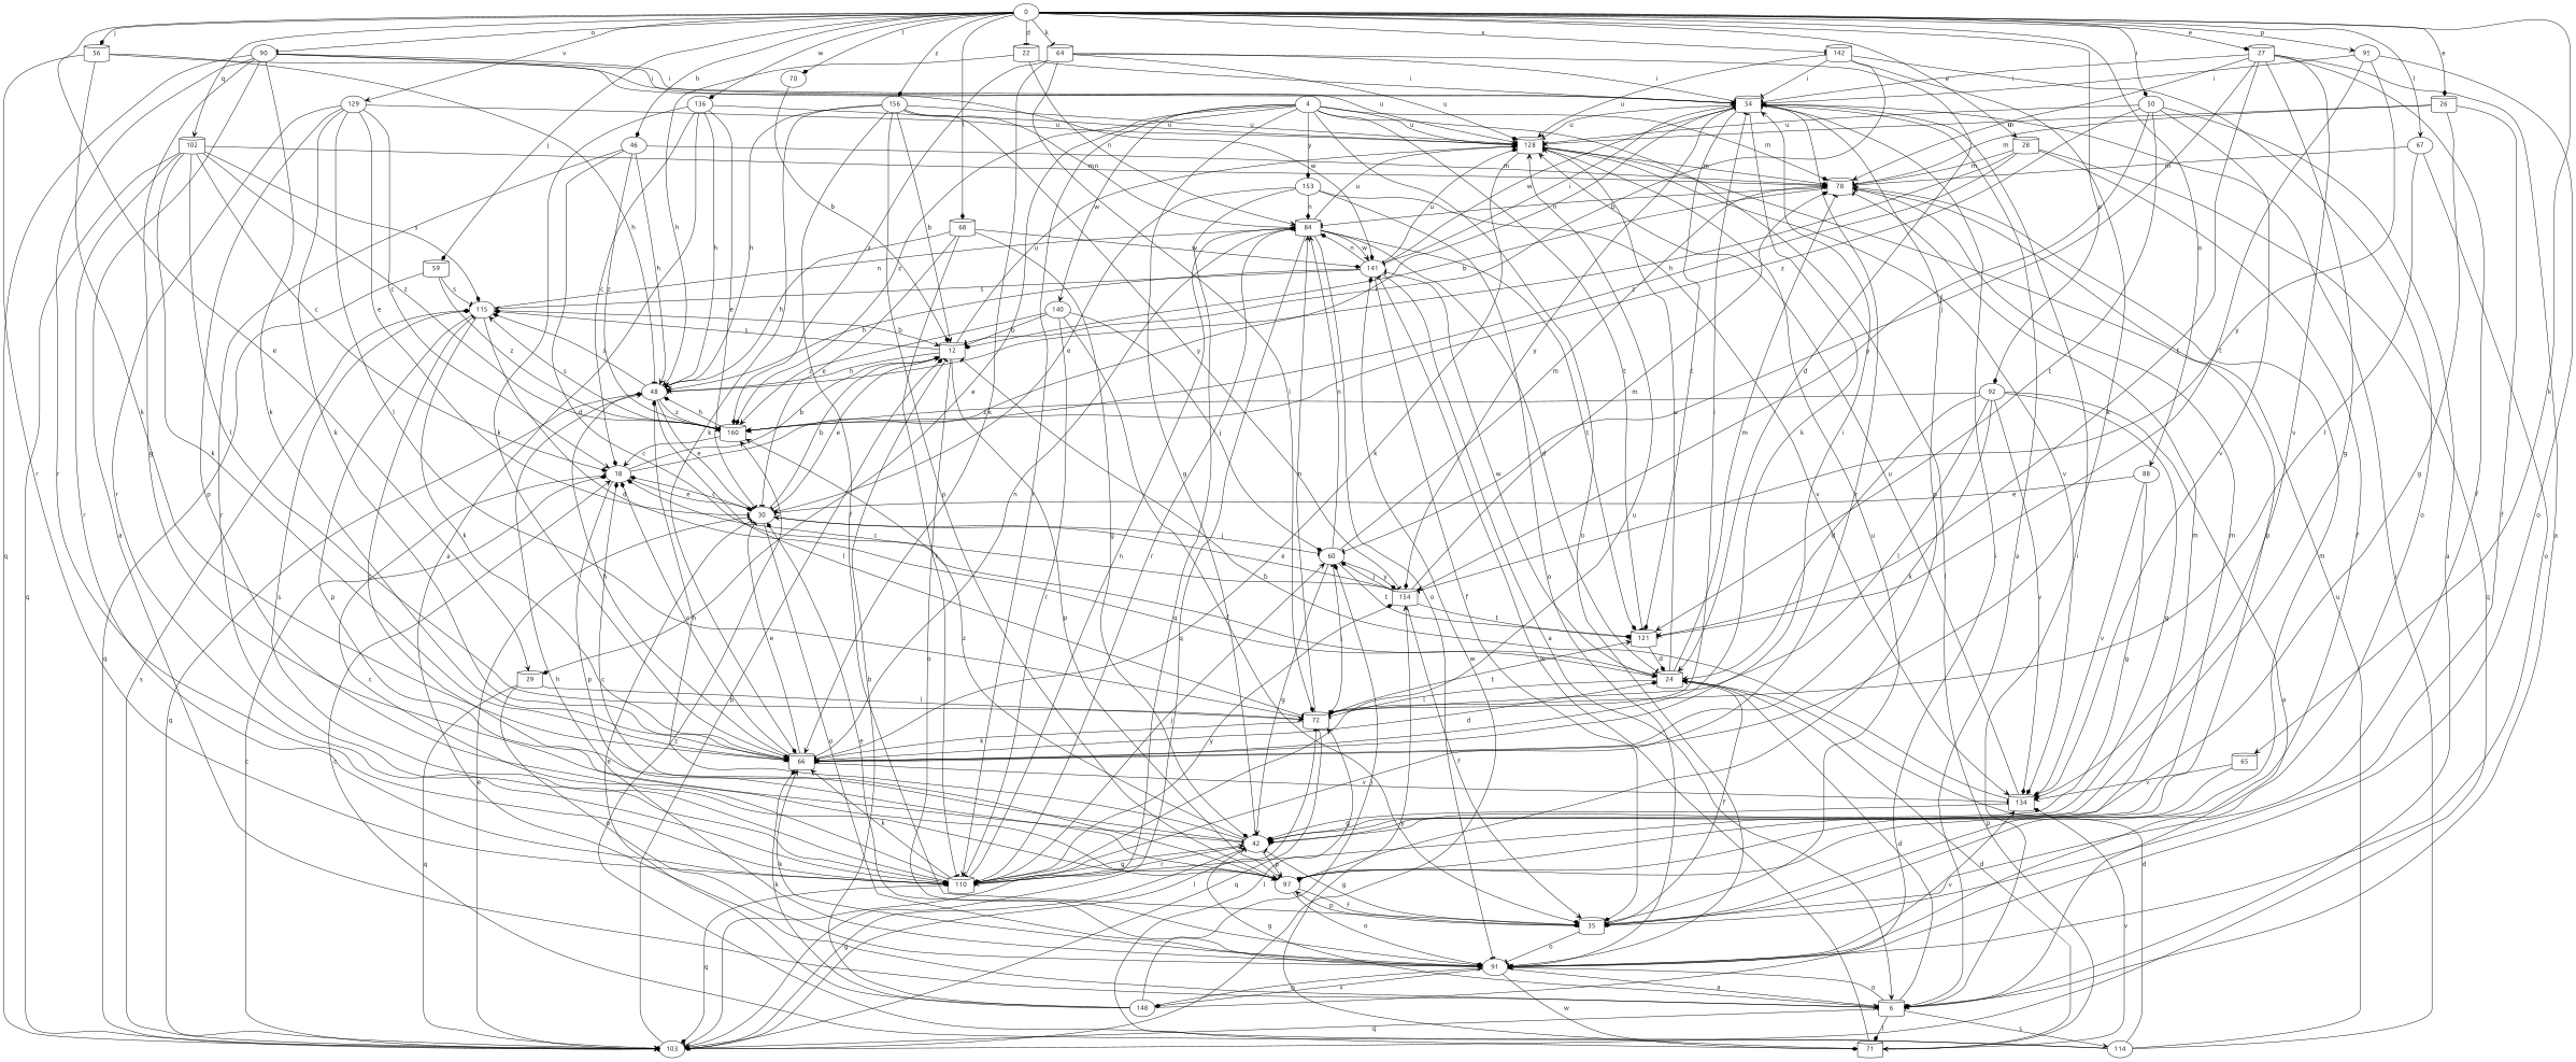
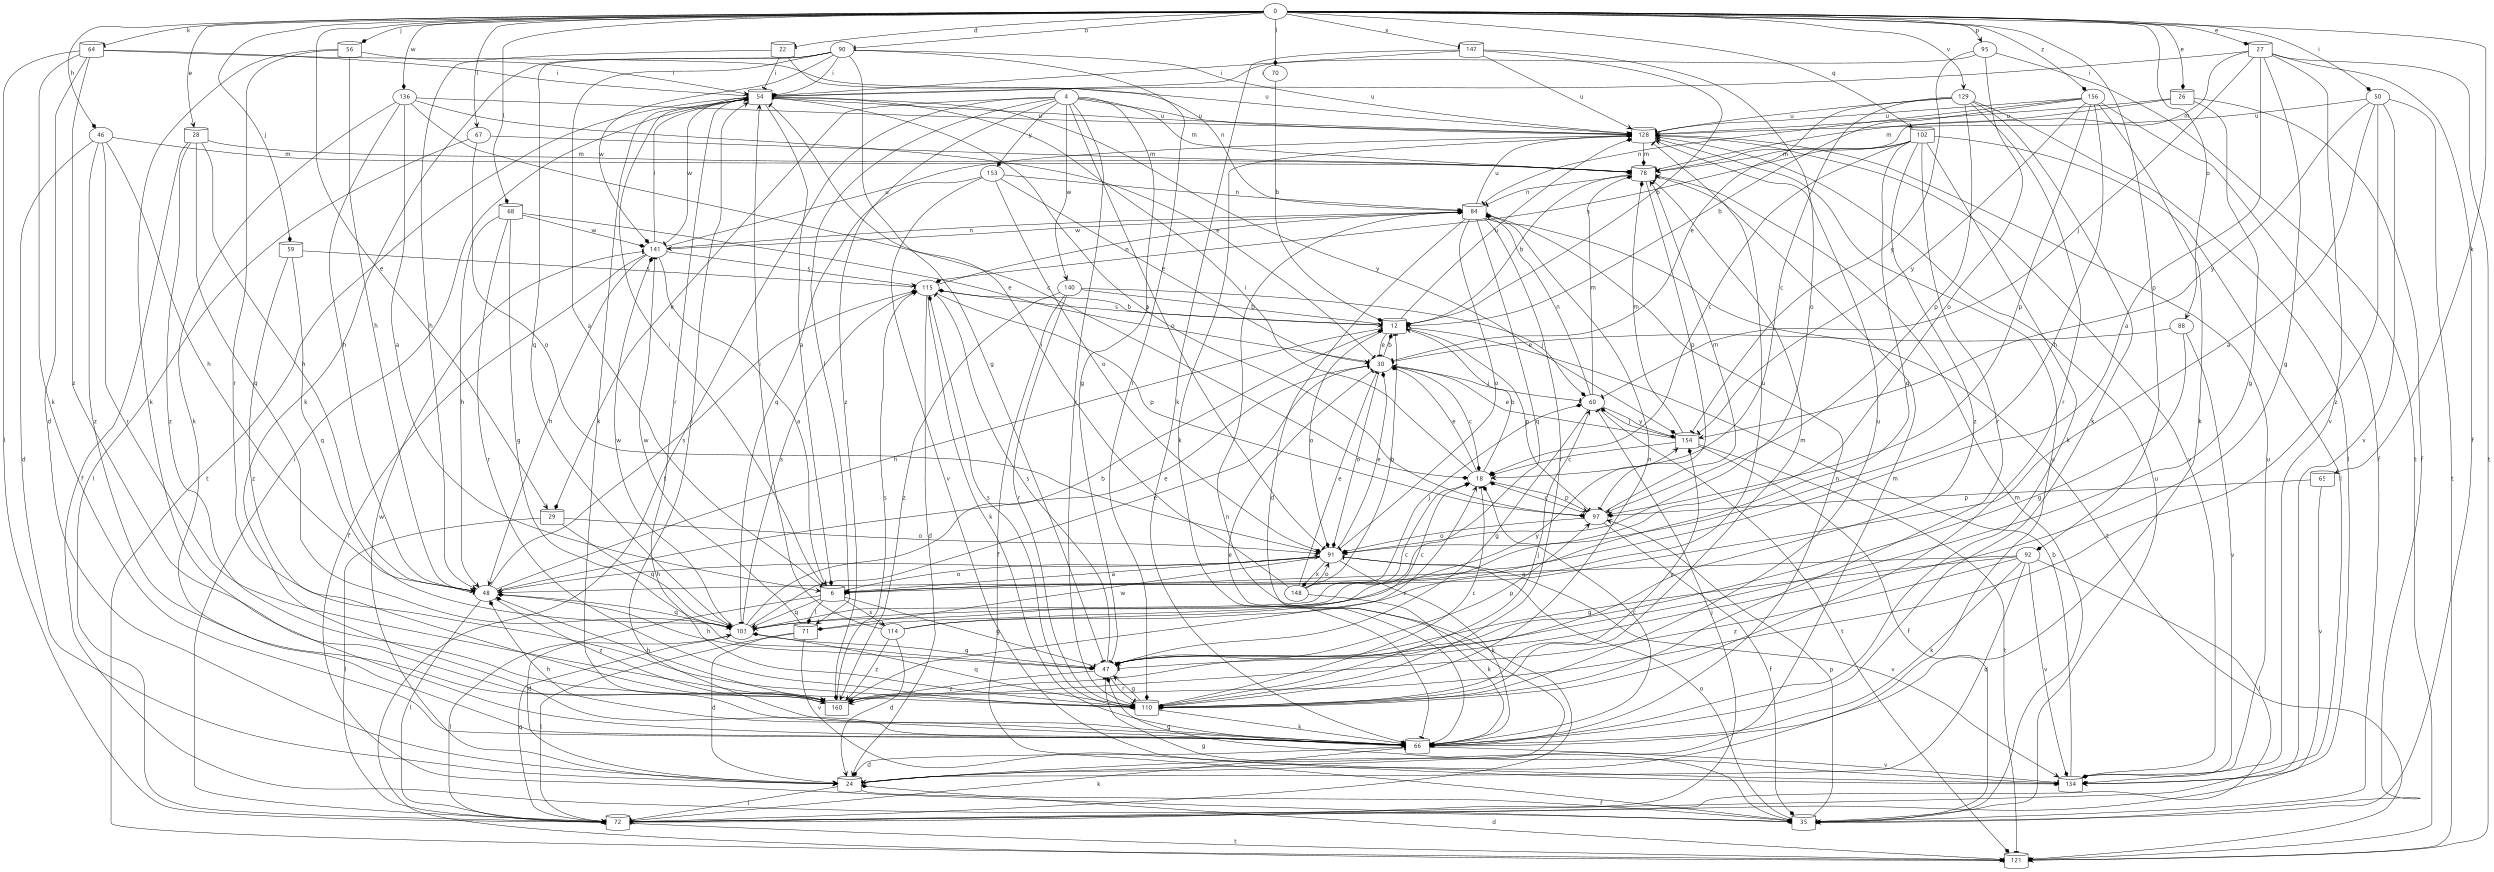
  strict digraph {
    fontname=Ubuntu
    node [fontname=Ubuntu shape=cylinder]
    edge [arrowhead=vee fontname=Ubuntu]
    22
    0 [shape=ellipse]
    26
    27
    28
    29
    46 [shape=ellipse]
    50 [shape=ellipse]
    56
    59
    64
    65
    67 [shape=ellipse]
    68
    70 [shape=ellipse]
    88 [shape=ellipse]
    90 [shape=ellipse]
    92 [shape=ellipse]
    95 [shape=ellipse]
    102
    129 [shape=ellipse]
    136 [shape=ellipse]
    142
    156 [shape=ellipse]
    54
    48 [shape=ellipse]
    84
-   42 [shape=ellipse]
+   42 [shape=ellipse label=47]
    78
    128
    35
    121
    6
    60 [shape=ellipse]
    134
    160
    103 [shape=ellipse]
    91 [shape=ellipse]
    72
    110
    24
    154
    66
    115 [shape=ellipse]
    97 [shape=ellipse]
    30 [shape=ellipse]
    141 [shape=ellipse]
    12
    18 [shape=ellipse]
    4 [shape=ellipse]
    71
    140 [shape=ellipse]
    153 [shape=ellipse]
    148 [shape=ellipse]
    114 [shape=ellipse]
    22 -> 54 [arrowhead=tee label=i]
    22 -> 48 [label=h]
    22 -> 84 [label=n]
    0 -> 22 [arrowhead=tee label=d]
    0 -> 26 [arrowhead=diamond label=e]
    0 -> 27 [arrowhead=diamond label=e]
    0 -> 28 [label=e]
    0 -> 29 [label=e]
    0 -> 46 [arrowhead=diamond label=h]
    0 -> 50 [arrowhead=diamond label=i]
    0 -> 56 [arrowhead=diamond label=j]
    0 -> 59 [arrowhead=diamond label=j]
    0 -> 64 [arrowhead=tee label=k]
    0 -> 65 [label=k]
    0 -> 67 [label=l]
    0 -> 68 [arrowhead=diamond label=l]
    0 -> 70 [arrowhead=diamond label=l]
    0 -> 88 [label=o]
    0 -> 90 [arrowhead=tee label=o]
    0 -> 92 [arrowhead=diamond label=p]
    0 -> 95 [label=p]
    0 -> 102 [label=q]
    0 -> 129 [label=v]
    0 -> 136 [arrowhead=diamond label=w]
    0 -> 142 [arrowhead=tee label=x]
    0 -> 156 [arrowhead=diamond label=z]
    26 -> 42 [arrowhead=diamond label=g]
    26 -> 78 [arrowhead=tee label=m]
    26 -> 128 [label=u]
    26 -> 35 [arrowhead=diamond label=f]
    27 -> 54 [arrowhead=tee label=i]
    27 -> 42 [arrowhead=tee label=g]
    27 -> 78 [label=m]
    27 -> 35 [label=f]
    27 -> 121 [label=t]
    27 -> 6 [arrowhead=diamond label=a]
    27 -> 60 [arrowhead=tee label=j]
    27 -> 134 [arrowhead=diamond label=v]
    28 -> 48 [label=h]
    28 -> 78 [arrowhead=tee label=m]
    28 -> 35 [arrowhead=tee label=f]
    28 -> 160 [label=z]
    28 -> 103 [arrowhead=diamond label=q]
    29 -> 103 [label=q]
    29 -> 91 [label=o]
    29 -> 72 [label=l]
    46 -> 48 [label=h]
    46 -> 78 [arrowhead=diamond label=m]
    46 -> 160 [label=z]
    46 -> 110 [arrowhead=diamond label=r]
    46 -> 24 [label=d]
    50 -> 128 [arrowhead=tee label=u]
    50 -> 121 [label=t]
    50 -> 6 [label=a]
    50 -> 134 [label=v]
    50 -> 160 [label=z]
    50 -> 154 [label=y]
    56 -> 54 [label=i]
    56 -> 48 [arrowhead=tee label=h]
    56 -> 110 [arrowhead=diamond label=r]
    56 -> 66 [arrowhead=diamond label=k]
    59 -> 160 [arrowhead=tee label=z]
    59 -> 103 [arrowhead=tee label=q]
    59 -> 115 [arrowhead=tee label=s]
    64 -> 54 [arrowhead=tee label=i]
    64 -> 128 [arrowhead=diamond label=u]
    64 -> 160 [arrowhead=diamond label=z]
    64 -> 72 [arrowhead=diamond label=l]
    64 -> 24 [label=d]
    64 -> 66 [label=k]
    65 -> 134 [label=v]
    65 -> 97 [arrowhead=diamond label=p]
    67 -> 78 [label=m]
    67 -> 91 [label=o]
    67 -> 72 [arrowhead=diamond label=l]
    68 -> 48 [label=h]
    68 -> 42 [arrowhead=diamond label=g]
    68 -> 110 [arrowhead=tee label=r]
    68 -> 30 [arrowhead=tee label=e]
    68 -> 141 [arrowhead=diamond label=w]
    70 -> 12 [arrowhead=diamond label=b]
    88 -> 42 [arrowhead=tee label=g]
    88 -> 134 [arrowhead=diamond label=v]
    88 -> 30 [arrowhead=tee label=e]
    90 -> 54 [arrowhead=diamond label=i]
    90 -> 42 [arrowhead=tee label=g]
    90 -> 128 [label=u]
    90 -> 6 [arrowhead=tee label=a]
    90 -> 103 [label=q]
    90 -> 110 [arrowhead=diamond label=r]
    90 -> 66 [arrowhead=tee label=k]
    90 -> 141 [arrowhead=diamond label=w]
    92 -> 42 [arrowhead=diamond label=g]
    92 -> 6 [arrowhead=tee label=a]
    92 -> 134 [arrowhead=diamond label=v]
    92 -> 160 [arrowhead=diamond label=z]
    92 -> 72 [arrowhead=tee label=l]
    92 -> 24 [label=d]
    92 -> 66 [label=k]
    95 -> 54 [arrowhead=tee label=i]
    95 -> 121 [arrowhead=tee label=t]
    95 -> 91 [arrowhead=diamond label=o]
    95 -> 154 [arrowhead=tee label=y]
    102 -> 78 [label=m]
    102 -> 160 [arrowhead=tee label=z]
    102 -> 103 [arrowhead=tee label=q]
    102 -> 72 [label=l]
    102 -> 110 [arrowhead=tee label=r]
    102 -> 66 [label=k]
    102 -> 115 [arrowhead=diamond label=s]
    102 -> 18 [arrowhead=diamond label=c]
    129 -> 128 [arrowhead=tee label=u]
    129 -> 72 [arrowhead=tee label=l]
    129 -> 110 [arrowhead=diamond label=r]
    129 -> 66 [arrowhead=tee label=k]
    129 -> 97 [label=p]
    129 -> 30 [arrowhead=tee label=e]
    129 -> 18 [label=c]
    136 -> 48 [arrowhead=tee label=h]
    136 -> 128 [label=u]
    136 -> 6 [label=a]
    136 -> 66 [arrowhead=diamond label=k]
    136 -> 30 [arrowhead=tee label=e]
    136 -> 18 [arrowhead=diamond label=c]
    142 -> 54 [arrowhead=tee label=i]
    142 -> 128 [label=u]
    142 -> 91 [label=o]
    142 -> 66 [arrowhead=diamond label=k]
    142 -> 12 [arrowhead=tee label=b]
    156 -> 48 [label=h]
    156 -> 84 [arrowhead=tee label=n]
    156 -> 128 [arrowhead=tee label=u]
    156 -> 35 [arrowhead=tee label=f]
    156 -> 154 [arrowhead=tee label=y]
    156 -> 66 [arrowhead=diamond label=k]
    156 -> 97 [label=p]
    156 -> 12 [label=b]
    54 -> 128 [arrowhead=tee label=u]
    54 -> 121 [arrowhead=diamond label=t]
    54 -> 6 [arrowhead=diamond label=a]
    54 -> 110 [label=r]
    54 -> 154 [arrowhead=diamond label=y]
    54 -> 66 [arrowhead=tee label=k]
    54 -> 97 [arrowhead=tee label=p]
    54 -> 141 [arrowhead=tee label=w]
    48 -> 160 [label=z]
    48 -> 103 [label=q]
    48 -> 72 [arrowhead=tee label=l]
    48 -> 115 [arrowhead=diamond label=s]
    48 -> 30 [arrowhead=tee label=e]
    84 -> 128 [arrowhead=diamond label=u]
    84 -> 121 [arrowhead=diamond label=t]
    84 -> 103 [label=q]
    84 -> 91 [arrowhead=tee label=o]
    84 -> 110 [arrowhead=diamond label=r]
    84 -> 24 [arrowhead=tee label=d]
    84 -> 141 [label=w]
    42 -> 48 [arrowhead=diamond label=h]
    42 -> 160 [label=z]
    42 -> 110 [arrowhead=tee label=r]
    42 -> 115 [arrowhead=tee label=s]
    42 -> 97 [label=p]
    78 -> 84 [arrowhead=tee label=n]
    78 -> 97 [arrowhead=tee label=p]
    78 -> 12 [arrowhead=diamond label=b]
    128 -> 78 [arrowhead=diamond label=m]
    128 -> 134 [arrowhead=diamond label=v]
    128 -> 66 [arrowhead=tee label=k]
    35 -> 42 [arrowhead=tee label=g]
    35 -> 78 [label=m]
-   35 -> 128 [arrowhead=tee label=u]
+   35 -> 128 [label=u]
    35 -> 91 [arrowhead=tee label=o]
    35 -> 97 [label=p]
    121 -> 24 [arrowhead=diamond label=d]
    6 -> 54 [arrowhead=diamond label=i]
    6 -> 42 [arrowhead=tee label=g]
    6 -> 103 [label=q]
    6 -> 91 [label=o]
    6 -> 24 [label=d]
    6 -> 71 [arrowhead=diamond label=l]
    6 -> 114 [label=s]
    60 -> 84 [label=n]
    60 -> 42 [label=g]
    60 -> 78 [arrowhead=diamond label=m]
    60 -> 121 [arrowhead=diamond label=t]
    60 -> 154 [arrowhead=diamond label=y]
    134 -> 42 [arrowhead=diamond label=g]
    134 -> 128 [label=u]
    134 -> 12 [arrowhead=tee label=b]
    160 -> 48 [arrowhead=diamond label=h]
    160 -> 115 [label=s]
    160 -> 18 [label=c]
    103 -> 42 [label=g]
    103 -> 72 [arrowhead=tee label=l]
    103 -> 115 [arrowhead=diamond label=s]
    103 -> 30 [arrowhead=tee label=e]
    103 -> 141 [arrowhead=diamond label=w]
    103 -> 12 [arrowhead=diamond label=b]
    103 -> 18 [arrowhead=diamond label=c]
    91 -> 48 [label=h]
    91 -> 6 [label=a]
    91 -> 134 [label=v]
    91 -> 66 [label=k]
    91 -> 30 [arrowhead=diamond label=e]
    91 -> 71 [arrowhead=diamond label=w]
    91 -> 148 [arrowhead=diamond label=x]
    72 -> 54 [arrowhead=tee label=i]
    72 -> 84 [label=n]
    72 -> 121 [label=t]
    72 -> 60 [arrowhead=tee label=j]
    72 -> 103 [label=q]
    72 -> 66 [arrowhead=tee label=k]
    110 -> 84 [arrowhead=diamond label=n]
    110 -> 42 [label=g]
    110 -> 78 [arrowhead=tee label=m]
    110 -> 128 [label=u]
    110 -> 60 [label=j]
    110 -> 103 [arrowhead=diamond label=q]
    110 -> 154 [arrowhead=diamond label=y]
    110 -> 66 [label=k]
    110 -> 115 [arrowhead=diamond label=s]
    110 -> 18 [arrowhead=tee label=c]
    24 -> 78 [arrowhead=tee label=m]
    24 -> 128 [label=u]
    24 -> 35 [arrowhead=tee label=f]
    24 -> 72 [arrowhead=tee label=l]
    24 -> 141 [arrowhead=tee label=w]
    154 -> 78 [arrowhead=diamond label=m]
    154 -> 35 [label=f]
    154 -> 121 [arrowhead=tee label=t]
    154 -> 60 [arrowhead=diamond label=j]
    154 -> 30 [label=e]
    154 -> 18 [arrowhead=diamond label=c]
    66 -> 54 [label=i]
    66 -> 48 [arrowhead=diamond label=h]
    66 -> 84 [arrowhead=tee label=n]
    66 -> 134 [arrowhead=tee label=v]
    66 -> 24 [arrowhead=diamond label=d]
    66 -> 30 [arrowhead=tee label=e]
    66 -> 18 [arrowhead=diamond label=c]
    115 -> 84 [arrowhead=diamond label=n]
    115 -> 24 [label=d]
    115 -> 66 [label=k]
    115 -> 97 [arrowhead=diamond label=p]
    115 -> 12 [label=b]
    97 -> 78 [label=m]
    97 -> 35 [arrowhead=diamond label=f]
    97 -> 91 [arrowhead=diamond label=o]
    97 -> 18 [arrowhead=diamond label=c]
    30 -> 60 [arrowhead=tee label=j]
    30 -> 91 [arrowhead=diamond label=o]
    30 -> 12 [arrowhead=diamond label=b]
    30 -> 18 [arrowhead=diamond label=c]
    141 -> 54 [label=i]
    141 -> 48 [label=h]
    141 -> 84 [arrowhead=diamond label=n]
    141 -> 128 [arrowhead=diamond label=u]
    141 -> 35 [arrowhead=diamond label=f]
    141 -> 6 [label=a]
    141 -> 115 [label=s]
-   12 -> 48 [arrowhead=tee label=h]
+   48 -> 12 [arrowhead=tee label=h]
    12 -> 128 [arrowhead=diamond label=u]
    12 -> 91 [arrowhead=diamond label=o]
    12 -> 115 [arrowhead=diamond label=s]
    12 -> 97 [arrowhead=tee label=p]
    12 -> 30 [arrowhead=tee label=e]
    18 -> 54 [arrowhead=tee label=i]
    18 -> 97 [label=p]
    18 -> 30 [arrowhead=diamond label=e]
    18 -> 12 [label=b]
    4 -> 29 [arrowhead=diamond label=e]
    4 -> 42 [arrowhead=tee label=g]
    4 -> 78 [arrowhead=diamond label=m]
    4 -> 128 [label=u]
    4 -> 121 [arrowhead=tee label=t]
    4 -> 160 [arrowhead=diamond label=z]
    4 -> 91 [arrowhead=tee label=o]
    4 -> 110 [label=r]
    4 -> 71 [label=l]
    4 -> 140 [label=w]
    4 -> 153 [arrowhead=diamond label=y]
    71 -> 134 [arrowhead=diamond label=v]
    71 -> 72 [label=l]
    71 -> 24 [label=d]
    71 -> 154 [label=y]
    71 -> 141 [arrowhead=tee label=w]
    140 -> 35 [arrowhead=diamond label=f]
    140 -> 60 [arrowhead=diamond label=j]
    140 -> 160 [label=z]
    140 -> 110 [arrowhead=tee label=r]
    140 -> 12 [arrowhead=tee label=b]
    153 -> 84 [arrowhead=diamond label=n]
    153 -> 134 [label=v]
    153 -> 103 [arrowhead=tee label=q]
    153 -> 91 [arrowhead=diamond label=o]
    153 -> 30 [label=e]
    148 -> 54 [arrowhead=tee label=i]
    148 -> 60 [arrowhead=diamond label=j]
    148 -> 91 [label=o]
    148 -> 66 [arrowhead=diamond label=k]
    148 -> 30 [arrowhead=tee label=e]
    148 -> 12 [arrowhead=tee label=b]
    114 -> 54 [label=i]
    114 -> 128 [arrowhead=tee label=u]
    114 -> 160 [label=z]
    114 -> 24 [label=d]
    114 -> 18 [label=c]
  }
